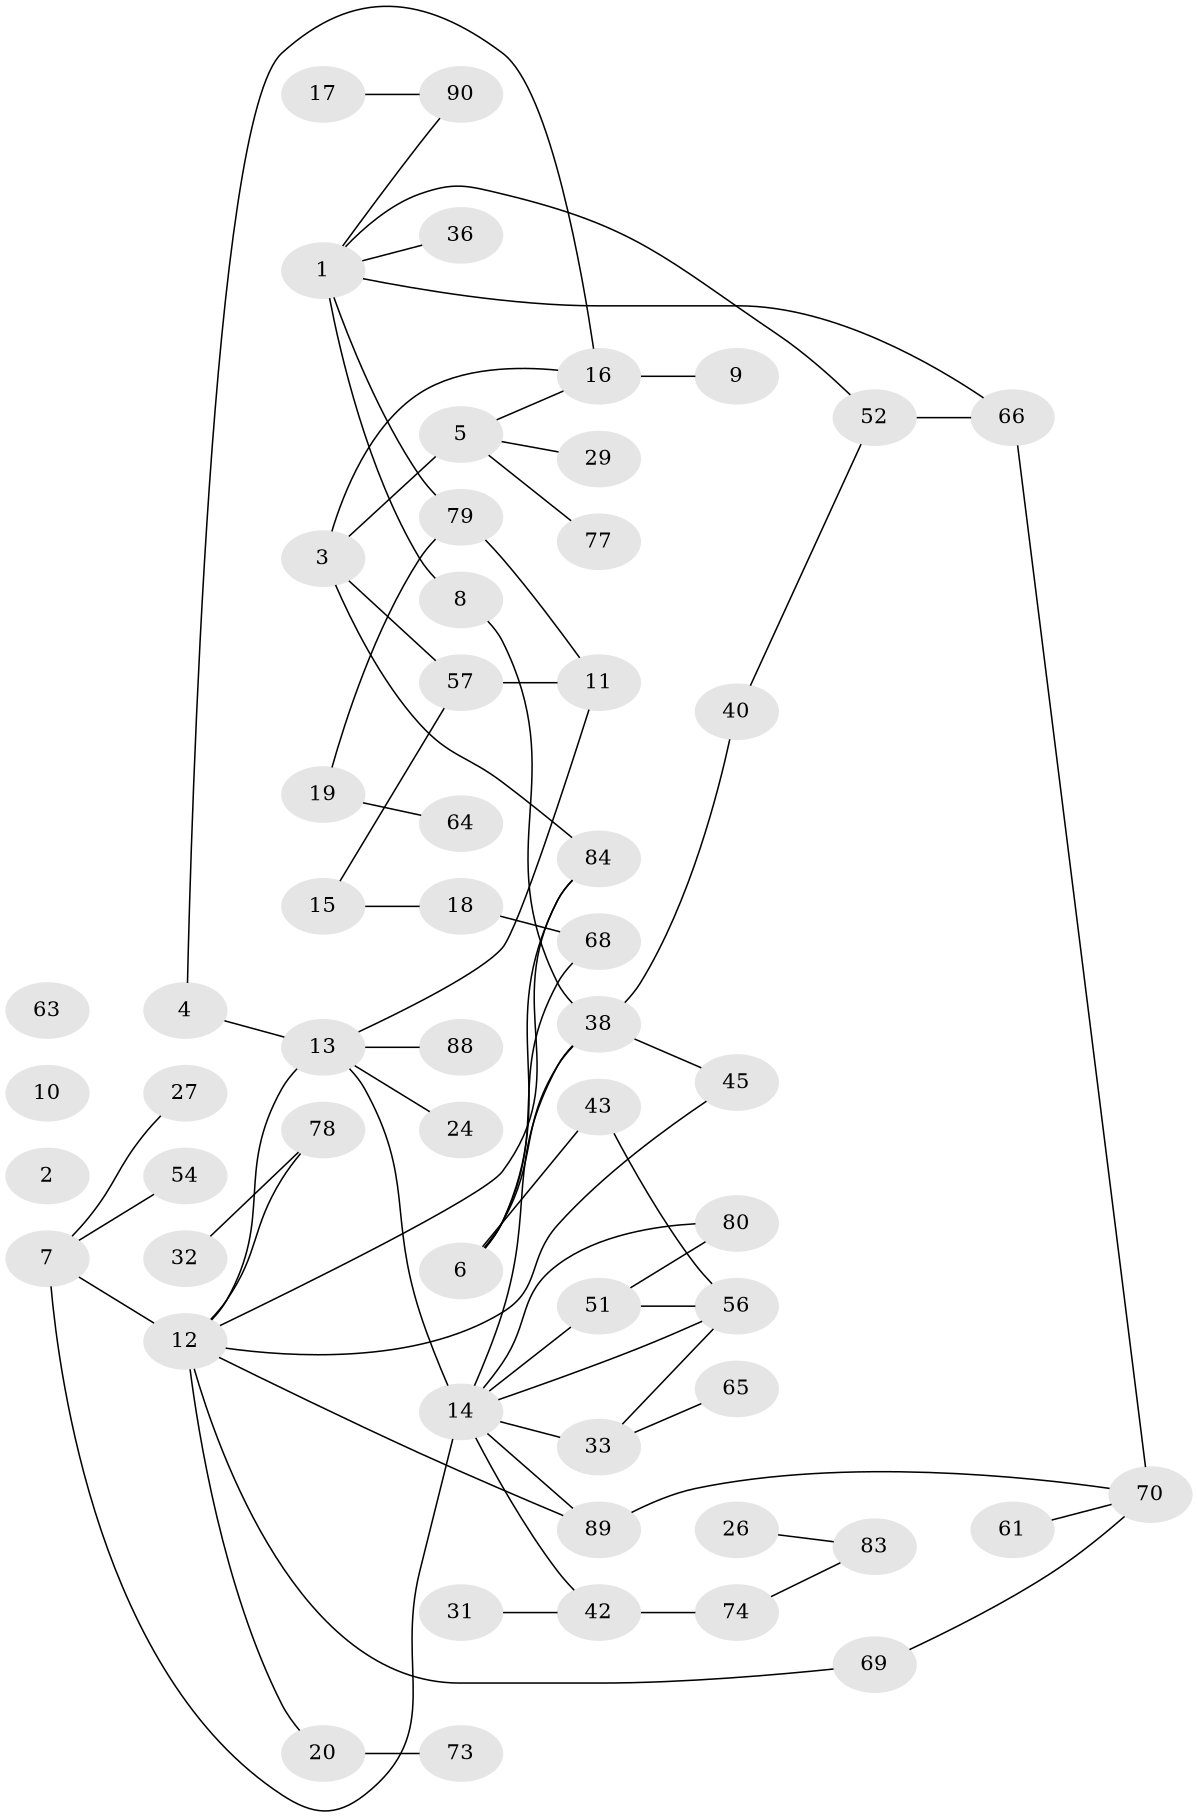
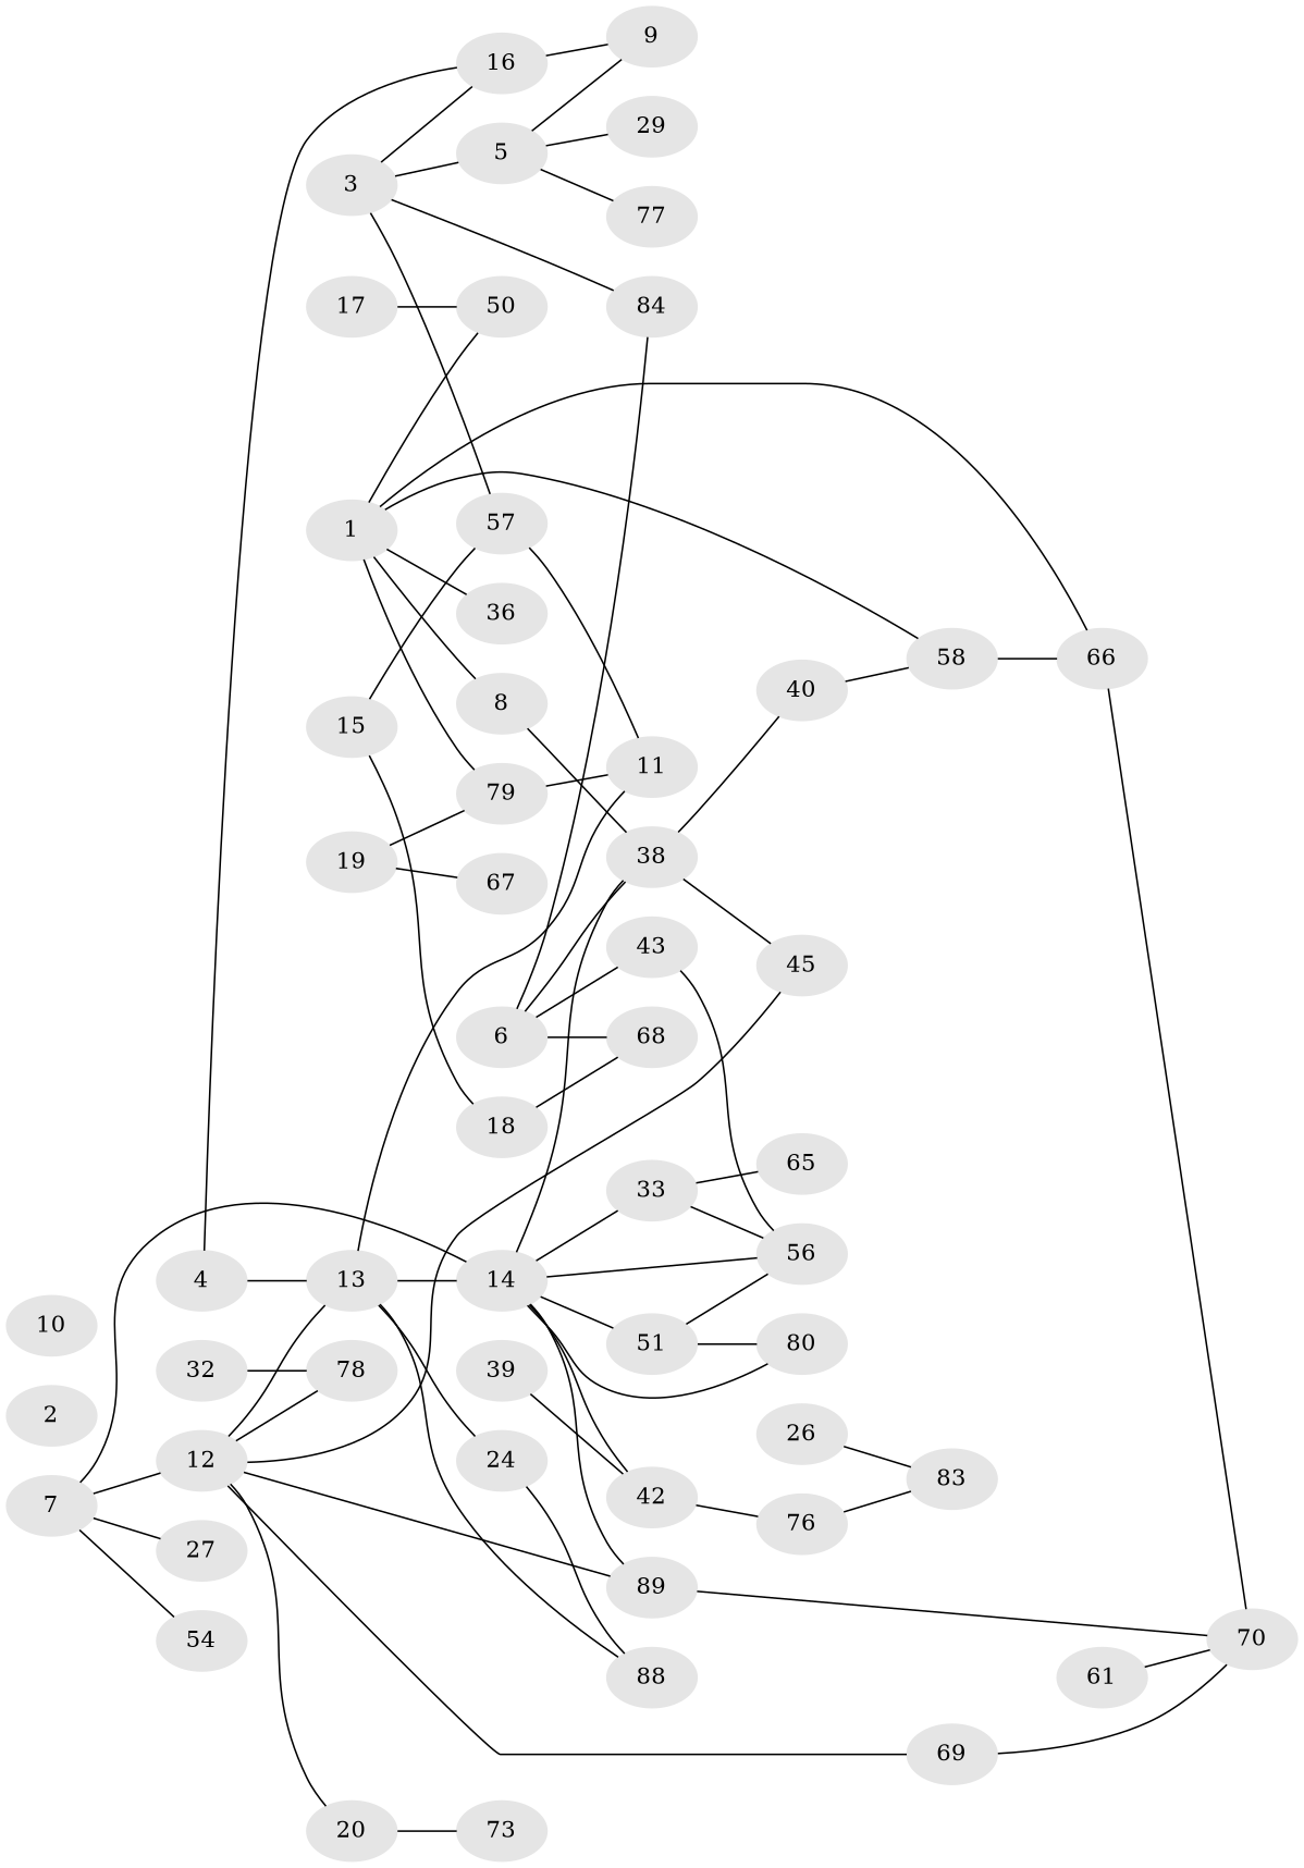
  graph {
    rankdir=LR
    node [color=gray90 style=filled]
    1 [super="+23+41"]
    8 [super="+11+46"]
    36
-   50 [label=90]
-   52
+   50
+   52 [label=58]
    n6 [label=79]
    66
    38
    32
    78
    n11 [label=11]
    70
    2
    3 [super="+28+34"]
    5 [super="+22+27+82"]
    16
    57
    84
    9
    29
    n21 [label=77]
    4 [super="+35+72"]
    13 [super="+30+40"]
    14 [super="+21+62+85"]
    24
    n26 [label=88]
    6 [super="+26"]
    43
    68
    n30 [label=45]
    n31 [label=40]
    56
    7 [super="+58+81"]
    12 [super="+45+47+49+53+77"]
    n35 [label=27]
    54
    20
    n38 [label=89]
    69
    33
    42
    51
    80
    10 [super="+64"]
    73
    65
-   76 [label=74]
+   76
    15 [super="+79"]
    18
    17
    19
-   67 [label=64]
+   67
    n53 [label=26]
    83
-   31
+   31 [label=39]
    61
-   63
    1 -- 8
    1 -- 36
    1 -- 50
    1 -- 52
    1 -- n6
    1 -- 66
    8 -- 38
    52 -- 66
    n6 -- n11
    66 -- 70
    38 -- n30
    38 -- n31
    32 -- 78
    3 -- 5
    3 -- 16
    3 -- 57
    3 -- 84
-   5 -- 16
+   5 -- 9
    5 -- 29
    5 -- n21
    16 -- 9
    57 -- n11
    4 -- 16
    4 -- 13 [weight=2]
    13 -- n11
    13 -- 14
    13 -- 24
    13 -- n26
    14 -- 38
    14 -- 56
    14 -- n38
    14 -- 33
    14 -- 42
    14 -- 51
    14 -- 80
+   24 -- n26
    6 -- 38
    6 -- 84
    6 -- 43
    6 -- 68
    43 -- 56
    n31 -- 52
    7 -- 14
    7 -- 12
    7 -- n35
    7 -- 54
    12 -- 78
-   12 -- 84
    12 -- 13 [weight=2]
    12 -- n30
    12 -- 20
    12 -- n38
    12 -- 69
    20 -- 73
    n38 -- 70
    69 -- 70
    33 -- 56
    33 -- 65
    42 -- 76
    51 -- 56
    51 -- 80
    76 -- 83
    15 -- 57
    15 -- 18
    18 -- 68
    17 -- 50
    19 -- n6
    19 -- 67
    n53 -- 83
    31 -- 42
    61 -- 70
  }
